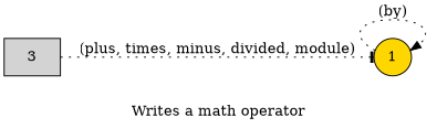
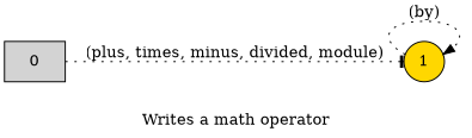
  digraph {
    alias=true
    desc="Writes a math operator (*, -, +, /, %) meant to be used inside expressions"
    label="Writes a math operator"
    lang="en-US"
    langName=English
    rankdir=LR
    title="Writes a math operator"
    node [style=filled]
    edge [style=dotted]
    1 [shape=circle fillcolor=gold]
-   0 [shape=box fillcolor=lightgrey label=3]
+   0 [shape=box fillcolor=lightgrey]
    1 -> 1 [label="(by)" arrowhead=normal]
    0 -> 1 [label="(plus, times, minus, divided, module)" store=mathOperator arrowhead=tee]
  }
